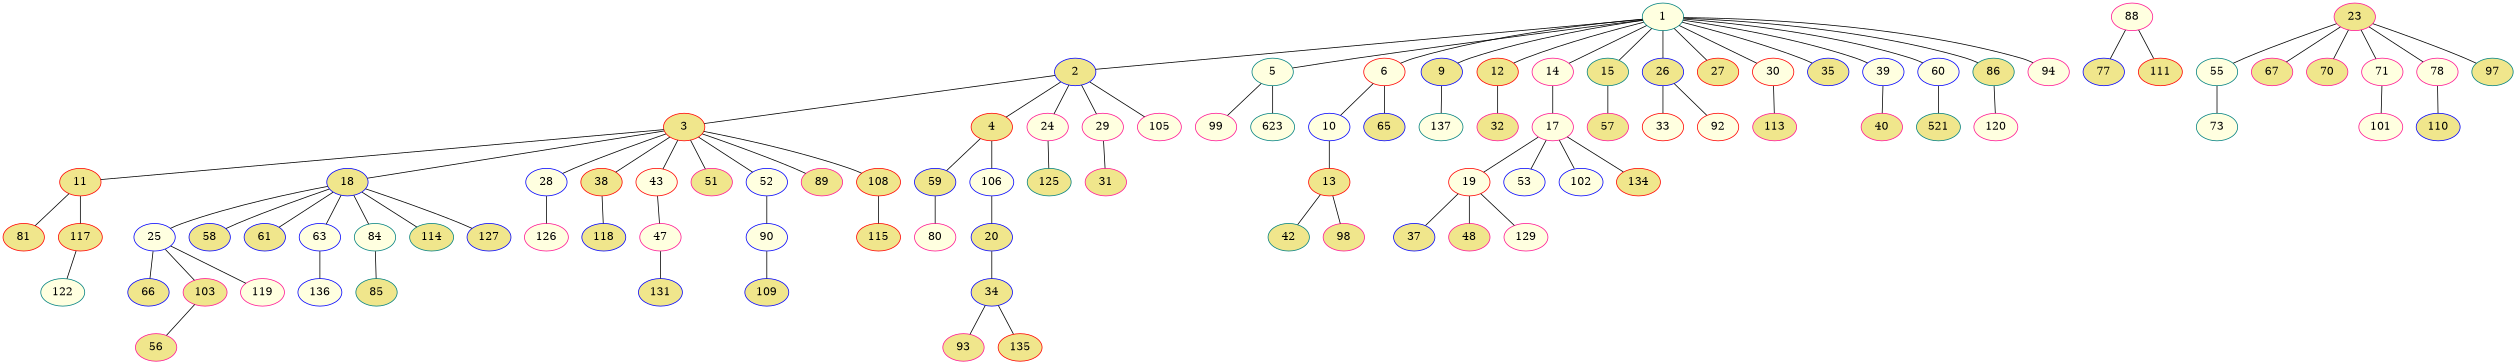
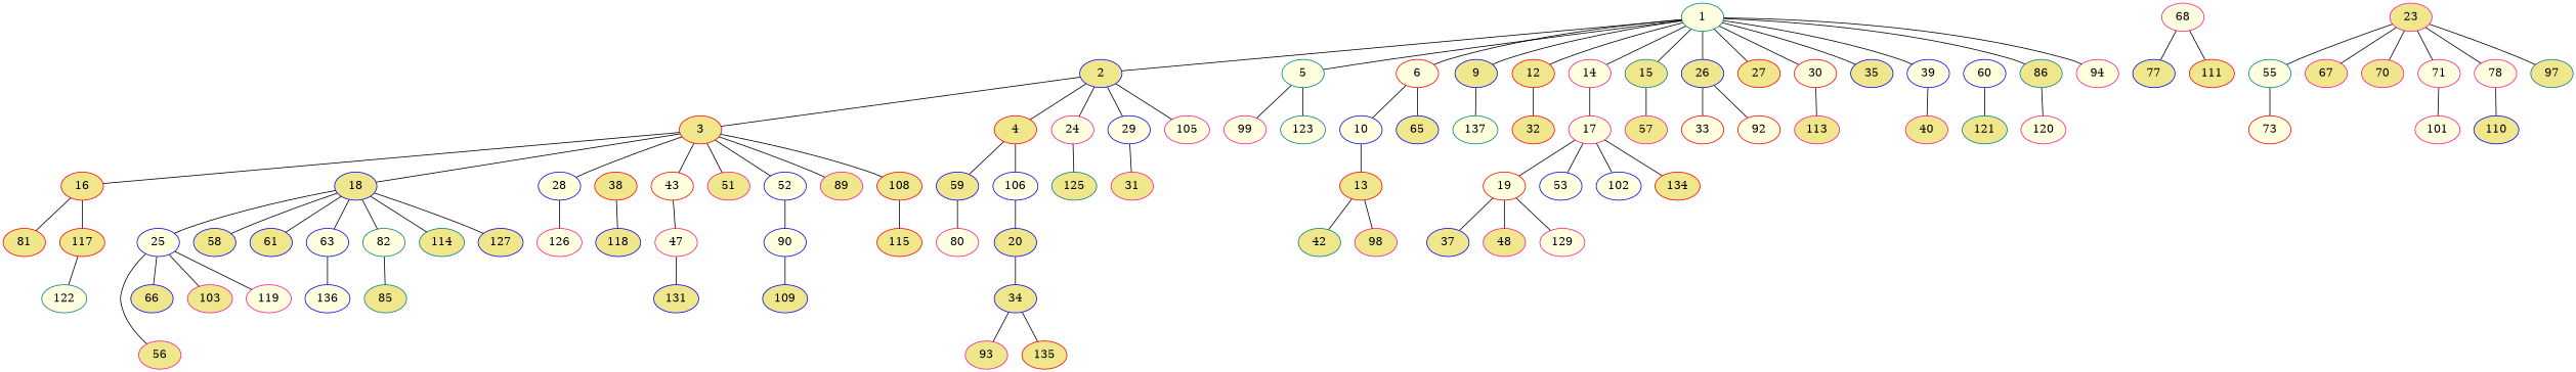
  graph {
    node [color=blue fillcolor=khaki style=filled]
    1 [color=teal fillcolor=lightyellow super="+13"]
    2 [super="+21"]
    5 [color=teal fillcolor=lightyellow super="+8"]
    6 [color=red fillcolor=lightyellow super="+46"]
    9
    12 [color=red]
    14 [color=deeppink fillcolor=lightyellow]
    15 [color=teal]
    26
    27 [color=red super="+133"]
    30 [color=red fillcolor=lightyellow super="+49"]
    35
    39 [fillcolor=lightyellow]
    60 [fillcolor=lightyellow super="+83"]
    86 [color=teal]
    94 [color=deeppink fillcolor=lightyellow]
    3 [color=red super="+7"]
    4 [color=red super="+72"]
    24 [color=deeppink fillcolor=lightyellow super="+100"]
-   29 [color=deeppink fillcolor=lightyellow super="+84"]
+   29 [fillcolor=lightyellow super="+84"]
    105 [color=deeppink fillcolor=lightyellow]
    99 [color=deeppink fillcolor=lightyellow]
-   123 [color=teal fillcolor=lightyellow label=623]
+   123 [color=teal fillcolor=lightyellow]
    10 [fillcolor=lightyellow]
    65 [super="+76"]
    137 [color=teal fillcolor=lightyellow]
-   32 [color=deeppink super="+62"]
+   32 [color=red super="+62"]
    17 [color=deeppink fillcolor=lightyellow super="+44"]
    57 [color=deeppink]
    33 [color=red fillcolor=lightyellow super="+138"]
    92 [color=red fillcolor=lightyellow]
    113 [color=deeppink]
    40 [color=deeppink]
-   121 [color=teal label=521]
+   121 [color=teal]
    120 [color=deeppink fillcolor=lightyellow]
-   11 [color=red super="+45"]
+   11 [color=red super="+45" label=16]
    18 [super="+36"]
    28 [fillcolor=lightyellow]
    38 [color=red super="+88"]
    43 [color=red fillcolor=lightyellow]
    51 [color=deeppink super="+69"]
    52 [fillcolor=lightyellow super="+54"]
    89 [color=deeppink]
    108 [color=red]
    59 [super="+75"]
    106 [fillcolor=lightyellow super="+112"]
    125 [color=teal]
    31 [color=deeppink]
-   68 [color=deeppink fillcolor=lightyellow super="+91" label=88]
+   68 [color=deeppink fillcolor=lightyellow super="+91"]
    77 [super="+95"]
    111 [color=red]
    81 [color=red]
    117 [color=red]
    25 [fillcolor=lightyellow super="+74"]
    58 [super="+79"]
    61
    63 [fillcolor=lightyellow super="+124"]
-   82 [color=teal fillcolor=lightyellow super="+132" label=84]
+   82 [color=teal fillcolor=lightyellow super="+132"]
    114 [color=teal]
    127
    126 [color=deeppink fillcolor=lightyellow]
    118
    47 [color=deeppink fillcolor=lightyellow super="+116"]
    90 [fillcolor=lightyellow super="+104"]
    115 [color=red]
    34 [super="+41"]
    20
    80 [color=deeppink fillcolor=lightyellow]
    n69 [color=red label=13 super="+22"]
    42 [color=teal]
    98 [color=deeppink]
    122 [color=teal fillcolor=lightyellow]
    19 [color=red fillcolor=lightyellow super="+50"]
    53 [fillcolor=lightyellow]
    102 [fillcolor=lightyellow]
    134 [color=red]
    23 [color=deeppink super="+64"]
    55 [color=teal fillcolor=lightyellow]
    67 [color=deeppink]
    70 [color=deeppink]
    71 [color=deeppink fillcolor=lightyellow]
    78 [color=deeppink fillcolor=lightyellow]
    97 [color=teal]
    37
    48 [color=deeppink super="+128"]
    129 [color=deeppink fillcolor=lightyellow]
    56 [color=deeppink]
    66
    103 [color=deeppink]
    119 [color=deeppink fillcolor=lightyellow]
    136 [fillcolor=lightyellow]
    85 [color=teal]
    93 [color=deeppink]
    135 [color=red]
-   73 [color=teal fillcolor=lightyellow super="+107"]
+   73 [color=red fillcolor=lightyellow super="+107"]
    101 [color=deeppink fillcolor=lightyellow]
    110 [super="+130"]
    131
    109
    1 -- 2
    1 -- 5
    1 -- 6
    1 -- 9
    1 -- 12
    1 -- 14
    1 -- 15
    1 -- 26
    1 -- 27
    1 -- 30
    1 -- 35
    1 -- 39
-   1 -- 60
    1 -- 86
    1 -- 94
    2 -- 3
    2 -- 4
    2 -- 24
    2 -- 29
    2 -- 105
    5 -- 99
    5 -- 123
    6 -- 10
    6 -- 65
    9 -- 137
    12 -- 32
    14 -- 17
    15 -- 57
    26 -- 33
    26 -- 92
    30 -- 113
    39 -- 40
    60 -- 121
    86 -- 120
    3 -- 11
    3 -- 18
    3 -- 28
-   3 -- 38
    3 -- 43
    3 -- 51
    3 -- 52
    3 -- 89
    3 -- 108
    4 -- 59
    4 -- 106
    24 -- 125
    29 -- 31
    10 -- n69
    17 -- 19
    17 -- 53
    17 -- 102
    17 -- 134
    11 -- 81
    11 -- 117
    18 -- 25
    18 -- 58
    18 -- 61
    18 -- 63
    18 -- 82
    18 -- 114
    18 -- 127
    28 -- 126
    38 -- 118
    43 -- 47
    52 -- 90
    108 -- 115
    59 -- 80
    106 -- 20
    68 -- 77
    68 -- 111
    117 -- 122
-   103 -- 56
+   25 -- 56
    25 -- 66
    25 -- 103
    25 -- 119
    63 -- 136
    82 -- 85
    47 -- 131
    90 -- 109
    34 -- 93
    34 -- 135
    20 -- 34
    n69 -- 42
    n69 -- 98
    19 -- 37
    19 -- 48
    19 -- 129
    23 -- 55
    23 -- 67
    23 -- 70
    23 -- 71
    23 -- 78
    23 -- 97
    55 -- 73
    71 -- 101
    78 -- 110
  }
